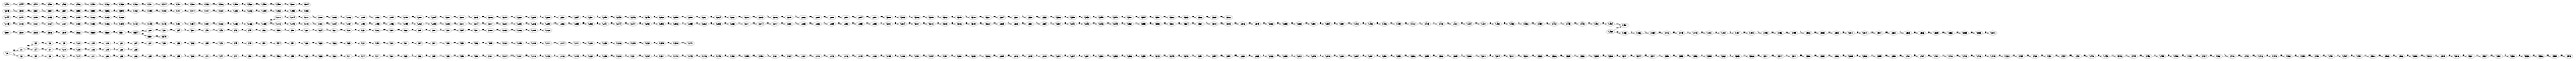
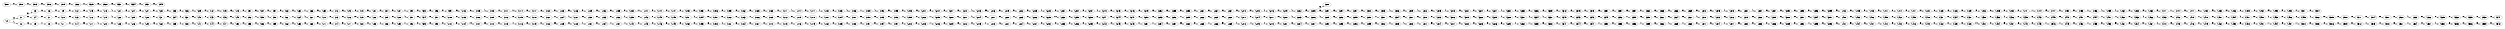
  strict digraph {
    rankdir=LR
    S0
    S1
    S2
    S3
    S4
    S5
    S6
    S7
    S8
    S9
    S10
    S11
    S12
    S13
    S14
    S15
    S16
    S17
    S18
    S19
    S20
    S21
    S22
    S23
    S24
    S25
    S26
    S27
    S28
    S29
    S30
    S31
    S32
    S33
    S34
    S35
    S36
    S37
    S38
    S39
    S40
    S41
    S42
    S43
    S44
    S45
    S46
    S47
    S48
    S49
    S50
    S51
    S52
    S53
    S54
    S55
    S56
    S57
    S58
    S59
    S60
    S61
    S62
    S63
    S64
    S65
    S66
    S67
    S68
    S69
    S70
    S71
    S72
    S73
    S74
    S75
    S76
    S77
    S78
    S79
    S80
    S81
    S82
    S83
    S84
    S85
    S86
    S87
    S88
    S89
    S90
    S91
    S92
    S93
    S94
    S95
    S96
    S97
    S98
    S99
    S100
    S101
    S102
    S103
    S104
    S105
    S106
    S107
    S108
    S109
    S110
    S111
    S112
    S113
    S114
    S115
    S116
    S117
    S118
    S119
    S120
    S121
    S122
    S123
    S124
    S125
    S126
    S127
    S128
    S129
    S130
    S131
    S132
    S133
    S134
    S135
    S136
    S137
    S138
    S139
    S140
    S141
    S142
    S143
    S144
    S145
    S146
    S147
    S148
    S149
    S150
    S151
    S152
    S153
    S154
    S155
    S156
    S157
    S158
    S159
    S160
    S161
    S162
    S163
    S164
    S165
    S166
    S167
    S168
    S169
    S170
    S171
    S172
    S173
    S174
    S175
    S176
    S177
    S178
    S179
    S180
    S181
    S182
    S183
    S184
    S185
    S186
    S187
    S188
    S189
    S190
    S191
    S192
    S193
    S194
    S195
    S196
    S197
    S198
    S199
    S200
    S201
    S202
    S203
    S204
    S205
    S206
    S207
    S208
    S209
    S210
    S211
    S212
    S213
    S214
    S215
    S216
    S217
    S218
    S219
    S220
    S221
    S222
    S223
    S224
    S225
    S226
    S227
    S228
    S229
    S230
    S231
    S232
    S233
    S234
    S235
    S236
    S237
    S238
    S239
    S240
    S241
    S242
    S243
    S244
    S245
    S246
    S247
    S248
    S249
    S250
    S251
    S252
    S253
    S254
    S255
    S256
    S257
    S258
    S259
    S260
    S261
    S262
    S263
    S264
    S265
    S266
    S267
    S268
    S269
    S270
    S271
    S272
    S273
    S274
    S275
    S276
    S277
    S278
    S279
    S280
    S281
    S282
    S283
    S284
    S285
    S286
    S287
    S288
    S289
    S290
    S291
    S292
    S293
    S294
    S295
    S296
    S297
    S298
    S299
    S300
    S301
    S302
    S303
    S304
    S305
    S306
    S307
    S308
    S309
    S310
    S311
    S312
    S313
    S314
    S315
    S316
    S317
    S318
    S319
    S320
    S321
    S322
    S323
    S324
    S325
    S326
    S327
    S328
    S329
    S330
    S331
    S332
    S333
    S334
    S335
    S336
    S337
    S338
    S339
    S340
    S341
    S342
    S343
    S344
    S345
    S346
    S347
    S348
    S349
    S350
    S351
    S352
    S353
    S354
    S355
    S356
    S357
    S358
    S359
    S360
    S361
    S362
    S363
    S364
    S365
    S366
    S367
    S368
    S369
    S370
    S371
    S372
    S373
    S374
    S375
    S376
    S377
    S378
    S379
    S380
    S381
    S382
    S383
    S384
    S385
    S386
    S387
    S388
    S389
    S390
    S391
    S392
    S393
    S394
    S395
    S396
    S397
    S398
    S399
    S400
    S401
    S402
    S403
    S404
    S405
    S406
    S407
    S408
    S409
    S410
    S411
    S412
    S413
    S414
    S415
    S416
    S417
    S418
    S419
    S420
    S421
    S422
    S423
    S424
    S425
    S426
    S427
    S428
    S429
    S430
    S431
    S432
    S433
    S434
    S435
    S436
    S437
    S438
    S439
    S440
    S441
    S442
    S443
    S444
    S445
    n447 [label=S546]
    S447
    S448
    S449
    S450
    S451
    S452
    S453
    S454
    S455
    S456
    S457
    S458
    S459
    S460
    S461
    S462
    S463
    S464
    S465
    S466
    S467
    S468
    S469
    S470
    S471
    S472
    S473
    S474
    S475
    S476
    S477
    S478
    S479
    S480
    S481
    S482
    S483
    S484
    S485
    S486
    S487
    S488
    S489
    S490
    S491
    S492
    S493
    S494
    S495
    S496
    S497
    S498
    S499
    S500
    S501
    S502
    S503
    S504
    S505
    S506
    S508
    S509
    S507
    S510
    S511
    S512
    S513
    S514
    S515
    S516
    S517
    S518
    S519
    S520
    S521
    S522
    S523
    S524
    S525
    S526
    S527
    S528
    S529
    S530
    S531
    S532
    S533
    S534
    S535
    S536
    S537
    S538
    S539
    S540
    S541
    S542
    S0 -> S1 [label=M]
    S0 -> S2 [label=S]
    S1 -> S3 [label=P]
    S1 -> S4 [label=A]
    S2 -> S5 [label=G]
    S3 -> S6 [label=C]
    S4 -> S7 [label=T]
    S5 -> S8 [label=I]
    S6 -> S9 [label=A]
    S7 -> S10 [label=A]
    S8 -> S11 [label=G]
    S9 -> S12 [label=L]
    S10 -> S13 [label=R]
    S11 -> S14 [label=L]
    S12 -> S15 [label=Q]
    S13 -> S16 [label=C]
    S14 -> S17 [label=H]
    S15 -> S18 [label=R]
    S16 -> S19 [label=G]
    S17 -> S20 [label=S]
    S18 -> S21 [label=S]
    S19 -> S22 [label=S]
    S20 -> S23 [label=N]
    S21 -> S24 [label=G]
    S22 -> S25 [label=S]
    S23 -> S26 [label=A]
    S24 -> S27 [label=R]
-   S534 -> S28 [label=A]
+   S25 -> S28 [label=A]
    S26 -> S29 [label=L]
    S27 -> S30 [label=P]
    S28 -> S31 [label=L]
    S29 -> S32 [label=G]
    S30 -> S33 [label=L]
    S31 -> S34 [label=H]
    S32 -> S35 [label=A]
    S33 -> S36 [label=L]
    S34 -> S37 [label=S]
    S35 -> S38 [label=S]
    S36 -> S39 [label=Y]
    S37 -> S40 [label=R]
    S38 -> S41 [label=A]
    S39 -> S42 [label=A]
    S40 -> S43 [label=I]
    S41 -> S44 [label=Q]
    S42 -> S45 [label=W]
    S43 -> S46 [label=K]
    S44 -> S47 [label=Q]
    S45 -> S48 [label=G]
    S46 -> S49 [label=T]
    S47 -> S50 [label=Q]
    S48 -> S51 [label=L]
    S49 -> S52 [label=F]
    S50 -> S53 [label=A]
    S51 -> S54 [label=G]
    S52 -> S55 [label=V]
    S53 -> S56 [label=A]
    S54 -> S57 [label=A]
    S55 -> S58 [label=S]
    S56 -> S59 [label=A]
    S57 -> S60 [label=T]
    S58 -> S61 [label=P]
    S59 -> S62 [label=A]
    S60 -> S63 [label=A]
    S61 -> S64 [label=I]
    S62 -> S65 [label=A]
    S63 -> S66 [label=V]
    S64 -> S67 [label=S]
    S65 -> S68 [label=P]
    S66 -> S69 [label=N]
    S67 -> S70 [label=N]
    S68 -> S71 [label=R]
    S69 -> S72 [label=T]
    S70 -> S73 [label=L]
    S71 -> S74 [label=E]
    S72 -> S75 [label=G]
    S73 -> S76 [label=P]
    S74 -> S77 [label=R]
    S75 -> S78 [label=G]
    S76 -> S79 [label=H]
    S77 -> S80 [label=R]
    S78 -> S81 [label=R]
    S79 -> S82 [label=K]
    S80 -> S83 [label=A]
    S81 -> S84 [label=A]
    S82 -> S85 [label=L]
    S83 -> S86 [label=S]
    S84 -> S87 [label=R]
    S85 -> S88 [label=L]
    S86 -> S89 [label=D]
    S87 -> S90 [label=V]
    S88 -> S91 [label=S]
    S89 -> S92 [label=V]
    S90 -> S93 [label=A]
    S91 -> S94 [label=K]
    S92 -> S95 [label=L]
    S93 -> S96 [label=F]
    S94 -> S97 [label=E]
    S95 -> S98 [label=D]
    S96 -> S99 [label=A]
    S97 -> S100 [label=Q]
    S98 -> S101 [label=A]
    S99 -> S102 [label=G]
    S100 -> S103 [label=F]
    S101 -> S104 [label=P]
    S102 -> S105 [label=C]
    S103 -> S106 [label=R]
    S104 -> S107 [label=M]
    S105 -> S108 [label=S]
    S106 -> S109 [label=L]
    S107 -> S110 [label=H]
    S108 -> S111 [label=L]
    S109 -> S112 [label=P]
    S110 -> S113 [label=D]
    S111 -> S114 [label=W]
+   S112 -> S115 [label=K]
    S113 -> S116 [label=I]
    S114 -> S117 [label=P]
    S115 -> S118 [label=R]
    S116 -> S119 [label=R]
    S117 -> S120 [label=C]
    S118 -> S121 [label=R]
    S119 -> S122 [label=L]
    S120 -> S123 [label=P]
    S121 -> S124 [label=Y]
    S122 -> S125 [label=E]
    S123 -> S126 [label=F]
    S124 -> S127 [label=S]
    S125 -> S128 [label=K]
    S126 -> S129 [label=P]
    S127 -> S130 [label=N]
    S128 -> S131 [label=S]
    S129 -> S132 [label=K]
    S130 -> S133 [label=Q]
    S131 -> S134 [label=N]
    S132 -> S135 [label=Q]
    S133 -> S136 [label=D]
    S134 -> S137 [label=I]
    S135 -> S138 [label=L]
    S136 -> S139 [label=S]
    S137 -> S140 [label=V]
    S138 -> S141 [label=W]
    S139 -> S142 [label=A]
    S140 -> S143 [label=L]
+   S141 -> S144 [label=P]
    S142 -> S145 [label=I]
    S143 -> S146 [label=L]
    S144 -> S147 [label=L]
    S145 -> S148 [label=F]
    S146 -> S149 [label=G]
    S147 -> S150 [label=L]
    S148 -> S151 [label=R]
    S149 -> S152 [label=P]
    S150 -> S153 [label=R]
    S151 -> S154 [label=S]
    S152 -> S155 [label=T]
    S153 -> S156 [label=L]
    S154 -> S157 [label=N]
    S155 -> S158 [label=G]
    S156 -> S159 [label=P]
    S157 -> S160 [label=D]
    S158 -> S161 [label=S]
    S159 -> S162 [label=T]
    S160 -> S163 [label=F]
    S161 -> S164 [label=G]
    S162 -> S165 [label=R]
    S163 -> S166 [label=I]
    S164 -> S167 [label=K]
    S165 -> S168 [label=A]
    S166 -> S169 [label=D]
    S167 -> S170 [label=T]
-   S169 -> S171 [label=L]
+   S168 -> S171 [label=L]
    S169 -> S172 [label=N]
    S170 -> S173 [label=L]
    S171 -> S174 [label=S]
    S172 -> S175 [label=P]
    S173 -> S176 [label=L]
    S174 -> S177 [label=F]
    S175 -> S178 [label=T]
    S176 -> S179 [label=A]
    S177 -> S180 [label=S]
    S178 -> S181 [label=S]
    S179 -> S182 [label=Q]
    S180 -> S183 [label=P]
    S181 -> S184 [label=F]
    S182 -> S185 [label=T]
    S183 -> S186 [label=S]
    S184 -> S187 [label=L]
    S185 -> S188 [label=L]
    S186 -> S189 [label=V]
    S187 -> S190 [label=N]
    S188 -> S191 [label=A]
    S189 -> S192 [label=S]
    S190 -> S193 [label=Q]
    S191 -> S194 [label=R]
    S192 -> S195 [label=R]
    S193 -> S196 [label=P]
    S194 -> S197 [label=C]
    S195 -> S198 [label=A]
    S196 -> S199 [label=V]
    S197 -> S200 [label=L]
    S198 -> S201 [label=K]
    S199 -> S202 [label=Y]
    S200 -> S203 [label=D]
    S201 -> S204 [label=E]
    S202 -> S205 [label=V]
    S203 -> S206 [label=V]
    S204 -> S207 [label=P]
    S205 -> S208 [label=Y]
    S206 -> S209 [label=P]
    S207 -> S210 [label=P]
    S208 -> S211 [label=C]
    S209 -> S212 [label=F]
    S210 -> S213 [label=S]
    S211 -> S214 [label=S]
    S212 -> S215 [label=A]
    S213 -> S216 [label=H]
    S214 -> S217 [label=N]
    S215 -> S218 [label=I]
    S216 -> S219 [label=P]
    S217 -> S220 [label=N]
    S218 -> S221 [label=C]
    S219 -> S222 [label=P]
    S220 -> S223 [label=Y]
    S221 -> S224 [label=D]
    S222 -> S225 [label=R]
    S223 -> S226 [label=A]
    S224 -> S227 [label=C]
    S225 -> S228 [label=S]
    S226 -> S229 [label=T]
    S227 -> S230 [label=T]
    S228 -> S231 [label=P]
    S229 -> S232 [label=M]
    S230 -> S233 [label=T]
    S231 -> S234 [label=P]
    S232 -> S235 [label=C]
    S233 -> S236 [label=L]
    S234 -> S237 [label=P]
    S235 -> S238 [label=E]
    S236 -> S239 [label=T]
    S237 -> S240 [label=S]
    S238 -> S241 [label=G]
    S239 -> S242 [label=Q]
    S240 -> S243 [label=K]
    S241 -> S244 [label=R]
    S242 -> S245 [label=A]
    S243 -> S246 [label=Q]
    S244 -> S247 [label=R]
    S245 -> S248 [label=G]
    S246 -> S249 [label=Q]
    S247 -> S250 [label=G]
    S248 -> S251 [label=Y]
    S249 -> S252 [label=G]
    S250 -> S253 [label=L]
    S251 -> S254 [label=V]
    S252 -> S255 [label=G]
    S253 -> S256 [label=G]
    S254 -> S257 [label=G]
    S255 -> S258 [label=P]
    S256 -> S259 [label=I]
    S257 -> S260 [label=E]
    S258 -> S261 [label=T]
    S259 -> S262 [label=L]
    S260 -> S263 [label=D]
    S261 -> S264 [label=G]
    S262 -> S265 [label=G]
    S263 -> S266 [label=I]
    S264 -> S267 [label=G]
    S265 -> S268 [label=K]
    S266 -> S269 [label=E]
    S267 -> S270 [label=K]
    S268 -> S271 [label=V]
    S269 -> S272 [label=S]
    S270 -> S273 [label=K]
    S271 -> S274 [label=P]
    S272 -> S275 [label=V]
    S273 -> S276 [label=S]
    S274 -> S277 [label=D]
    S275 -> S278 [label=I]
    S276 -> S279 [label=A]
    S277 -> S280 [label=K]
    S278 -> S281 [label=A]
    S279 -> S282 [label=S]
    S280 -> S283 [label=S]
    S281 -> S284 [label=K]
    S282 -> S285 [label=E]
    S283 -> S286 [label=G]
    S284 -> S287 [label=L]
    S285 -> S288 [label=G]
    S286 -> S289 [label=S]
    S287 -> S290 [label=L]
-   S288 -> S291 [label=G]
+   S285 -> S291 [label=G]
    S289 -> S292 [label=G]
    S290 -> S293 [label=Q]
    S291 -> S294 [label=G]
    S292 -> S295 [label=N]
    S293 -> S296 [label=D]
    S294 -> S297 [label=K]
    S295 -> S298 [label=L]
    S296 -> S299 [label=A]
    S297 -> S300 [label=K]
    S298 -> S301 [label=I]
    S299 -> S302 [label=N]
    S300 -> S303 [label=G]
    S301 -> S304 [label=G]
    S302 -> S305 [label=Y]
    S303 -> S306 [label=S]
    S304 -> S307 [label=R]
    S305 -> S308 [label=S]
    S306 -> S309 [label=A]
    S307 -> S310 [label=G]
    S308 -> S311 [label=V]
    S309 -> S312 [label=S]
    S310 -> S313 [label=T]
    S311 -> S314 [label=E]
    S312 -> S315 [label=G]
    S313 -> S316 [label=G]
    S314 -> S317 [label=K]
    S315 -> S318 [label=S]
    S316 -> S319 [label=G]
    S317 -> S320 [label=A]
    S318 -> S321 [label=K]
    S319 -> S322 [label=G]
    S320 -> S323 [label=Q]
    S321 -> S324 [label=A]
    S322 -> S325 [label=A]
    S323 -> S326 [label=Q]
    S324 -> S327 [label=G]
    S325 -> S328 [label=S]
    S326 -> S329 [label=G]
    S327 -> S330 [label=S]
    S328 -> S331 [label=G]
    S329 -> S332 [label=I]
    S330 -> S333 [label=G]
    S331 -> S334 [label=S]
    S332 -> S335 [label=V]
    S333 -> S336 [label=L]
    S334 -> S337 [label=S]
    S335 -> S338 [label=F]
    S336 -> S339 [label=G]
    S337 -> S340 [label=G]
    S338 -> S341 [label=L]
    S339 -> S342 [label=A]
    S340 -> S343 [label=D]
    S341 -> S344 [label=D]
    S342 -> S345 [label=G]
    S343 -> S346 [label=K]
    S344 -> S347 [label=E]
    S345 -> S348 [label=L]
    S346 -> S349 [label=N]
    S347 -> S350 [label=V]
    S348 -> S351 [label=G]
    S349 -> S352 [label=T]
    S350 -> S353 [label=D]
    S351 -> S354 [label=A]
    S352 -> S355 [label=V]
    S353 -> S356 [label=K]
    S354 -> S357 [label=G]
    S355 -> S358 [label=G]
    S356 -> S359 [label=I]
    S357 -> S360 [label=L]
    S358 -> S361 [label=G]
    S359 -> S362 [label=G]
    S360 -> S363 [label=G]
    S361 -> S364 [label=G]
    S362 -> S365 [label=S]
    S363 -> S366 [label=A]
    S364 -> S367 [label=K]
    S365 -> S368 [label=V]
    S366 -> S369 [label=G]
    S367 -> S370 [label=S]
    S368 -> S371 [label=P]
    S369 -> S372 [label=Q]
    S370 -> S373 [label=G]
    S371 -> S374 [label=G]
+   S372 -> S375 [label=G]
    S373 -> S376 [label=G]
    S374 -> S377 [label=I]
    S375 -> S378 [label=S]
    S376 -> S379 [label=R]
    S377 -> S380 [label=H]
    S378 -> S381 [label=G]
    S379 -> S382 [label=K]
    S380 -> S383 [label=Q]
    S381 -> S384 [label=S]
    S382 -> S385 [label=R]
    S383 -> S386 [label=L]
    S384 -> S387 [label=G]
    S385 -> S388 [label=G]
    S386 -> S389 [label=R]
    S387 -> S390 [label=K]
    S388 -> S391 [label=N]
    S389 -> S392 [label=D]
    S390 -> S393 [label=G]
    S391 -> S394 [label=G]
    S392 -> S395 [label=V]
    S393 -> S396 [label=D]
    S394 -> S397 [label=G]
    S395 -> S398 [label=G]
    S396 -> S399 [label=G]
    S397 -> S400 [label=N]
    S398 -> S401 [label=G]
    S399 -> S402 [label=E]
    S400 -> S403 [label=Q]
    S401 -> S404 [label=E]
    S402 -> S405 [label=Q]
    S403 -> S406 [label=F]
    S404 -> S407 [label=G]
    S405 -> S408 [label=P]
    S406 -> S409 [label=T]
    S407 -> S410 [label=V]
    S408 -> S411 [label=R]
    S409 -> S412 [label=G]
    S410 -> S413 [label=Q]
    S411 -> S414 [label=C]
    S412 -> S415 [label=I]
    S413 -> S416 [label=Q]
    S414 -> S417 [label=P]
    S415 -> S418 [label=I]
    S416 -> S419 [label=G]
    S417 -> S420 [label=K]
    S418 -> S421 [label=C]
    S419 -> S422 [label=L]
    S420 -> S423 [label=C]
    S421 -> S424 [label=P]
    S422 -> S425 [label=L]
    S423 -> S426 [label=G]
    S424 -> S427 [label=N]
    S425 -> S428 [label=K]
    S426 -> S429 [label=D]
    S427 -> S430 [label=C]
    S428 -> S431 [label=M]
    S429 -> S432 [label=P]
    S430 -> S433 [label=G]
    S431 -> S434 [label=L]
    S432 -> S435 [label=C]
    S433 -> S436 [label=S]
    S434 -> S437 [label=E]
    S435 -> S438 [label=T]
    S436 -> S439 [label=P]
    S437 -> S440 [label=G]
+   S438 -> S441 [label=L]
    S439 -> S442 [label=C]
    S440 -> S443 [label=T]
    S441 -> S444 [label=V]
    S442 -> S445 [label=I]
    S443 -> n447 [label=V]
    S444 -> S447 [label=E]
    S445 -> S448 [label=K]
    n447 -> S449 [label=V]
    S447 -> S450 [label=T]
    S448 -> S451 [label=T]
    S449 -> S452 [label=N]
    S450 -> S453 [label=F]
    S451 -> S454 [label=D]
    S452 -> S455 [label=V]
    S453 -> S456 [label=V]
    S454 -> S457 [label=V]
    S455 -> S458 [label=P]
    S456 -> S459 [label=S]
-   S460 -> S457 [label=V]
+   S457 -> S460 [label=V]
    S458 -> S461 [label=E]
    S459 -> S462 [label=S]
    S460 -> S463 [label=A]
    S461 -> S464 [label=R]
    S462 -> S465 [label=A]
    S463 -> S466 [label=S]
    S464 -> S467 [label=N]
    S465 -> S468 [label=R]
    S466 -> S469 [label=S]
    S467 -> S470 [label=S]
    S468 -> S471 [label=F]
    S469 -> S472 [label=K]
    S470 -> S473 [label=R]
    S471 -> S474 [label=V]
    S472 -> S475 [label=F]
    S473 -> S476 [label=K]
    S474 -> S477 [label=K]
    S475 -> S478 [label=I]
    S476 -> S479 [label=L]
    S477 -> S480 [label=C]
    S478 -> S481 [label=R]
    S479 -> S482 [label=R]
    S480 -> S483 [label=E]
    S481 -> S484 [label=C]
    S482 -> S485 [label=G]
    S483 -> S486 [label=K]
    S484 -> S487 [label=S]
    S485 -> S488 [label=E]
    S486 -> S489 [label=C]
    S487 -> S490 [label=N]
    S488 -> S491 [label=T]
    S489 -> S492 [label=Q]
    S490 -> S493 [label=S]
    S491 -> S494 [label=V]
    S492 -> S495 [label=H]
    S493 -> S496 [label=D]
    S494 -> S497 [label=Q]
    S495 -> S498 [label=F]
    S496 -> S499 [label=C]
    S497 -> S500 [label=V]
    S498 -> S501 [label=Y]
    S499 -> S502 [label=S]
    S500 -> S503 [label=D]
    S501 -> S504 [label=L]
    S502 -> S505 [label=N]
    S503 -> S506 [label=T]
    S505 -> S508 [label=L]
    S506 -> S509 [label=T]
    S508 -> S511 [label=F]
    S509 -> S512 [label=N]
    S507 -> S510 [label=L]
    S510 -> S513 [label=T]
    S511 -> S514 [label=T]
    S512 -> S515 [label=I]
    S513 -> S516 [label=D]
    S514 -> S517 [label=M]
    S515 -> S518 [label=L]
    S516 -> S519 [label=P]
    S517 -> S520 [label=E]
    S518 -> S521 [label=F]
    S519 -> S522 [label=D]
    S520 -> S523 [label=S]
    S521 -> S524 [label=V]
    S522 -> S525 [label=W]
    S523 -> S526 [label=Q]
    S524 -> S527 [label=A]
    S525 -> S528 [label=R]
    S526 -> S529 [label=P]
    S527 -> S530 [label=S]
    S528 -> S531 [label=R]
    S529 -> S532 [label=Q]
    S530 -> S533 [label=G]
    S531 -> S534 [label=G]
    S532 -> S535 [label=A]
    S533 -> S536 [label=A]
    S534 -> S537 [label=L]
    S535 -> S538 [label=Q]
    S536 -> S539 [label=F]
    S537 -> S540 [label=K]
    S538 -> S541 [label=P]
    S539 -> S542 [label=N]
  }
